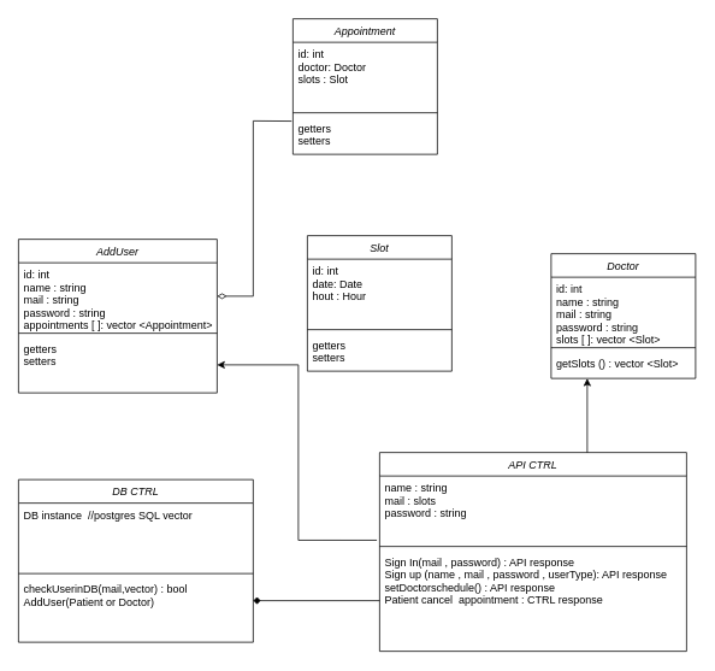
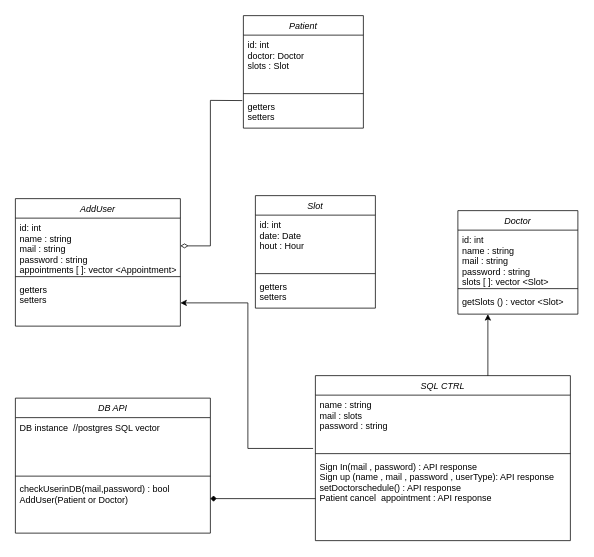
  <mxCell id="0" />
  <mxCell id="1" parent="0" />
  <mxCell id="2" value="AddUser" style="swimlane;fontStyle=2;align=center;verticalAlign=top;childLayout=stackLayout;horizontal=1;startSize=26;horizontalStack=0;resizeParent=1;resizeLast=0;collapsible=1;marginBottom=0;rounded=0;shadow=0;strokeWidth=1;" parent="1" vertex="1"><mxGeometry x="20" y="264" width="220" height="170" as="geometry"><mxRectangle x="230" y="140" width="160" height="26" as="alternateBounds" /></mxGeometry></mxCell>
  <mxCell id="3" value="id: int&#10;name : string&#10;mail : string&#10;password : string&#10;appointments [ ]: vector &lt;Appointment&gt;" style="text;align=left;verticalAlign=top;spacingLeft=4;spacingRight=4;overflow=hidden;rotatable=0;points=[[0,0.5],[1,0.5]];portConstraint=eastwest;" parent="2" vertex="1"><mxGeometry y="26" width="220" height="74" as="geometry" /></mxCell>
  <mxCell id="4" value="" style="line;html=1;strokeWidth=1;align=left;verticalAlign=middle;spacingTop=-1;spacingLeft=3;spacingRight=3;rotatable=0;labelPosition=right;points=[];portConstraint=eastwest;" parent="2" vertex="1"><mxGeometry y="100" width="220" height="8" as="geometry" /></mxCell>
  <mxCell id="5" value="getters &#10;setters" style="text;align=left;verticalAlign=top;spacingLeft=4;spacingRight=4;overflow=hidden;rotatable=0;points=[[0,0.5],[1,0.5]];portConstraint=eastwest;" parent="2" vertex="1"><mxGeometry y="108" width="220" height="62" as="geometry" /></mxCell>
  <mxCell id="6" value="Doctor" style="swimlane;fontStyle=2;align=center;verticalAlign=top;childLayout=stackLayout;horizontal=1;startSize=26;horizontalStack=0;resizeParent=1;resizeLast=0;collapsible=1;marginBottom=0;rounded=0;shadow=0;strokeWidth=1;" vertex="1" parent="1"><mxGeometry x="610" y="280" width="160" height="138" as="geometry"><mxRectangle x="230" y="140" width="160" height="26" as="alternateBounds" /></mxGeometry></mxCell>
  <mxCell id="7" value="id: int&#10;name : string&#10;mail : string&#10;password : string&#10;slots [ ]: vector &lt;Slot&gt;" style="text;align=left;verticalAlign=top;spacingLeft=4;spacingRight=4;overflow=hidden;rotatable=0;points=[[0,0.5],[1,0.5]];portConstraint=eastwest;" vertex="1" parent="6"><mxGeometry y="26" width="160" height="74" as="geometry" /></mxCell>
  <mxCell id="8" value="" style="line;html=1;strokeWidth=1;align=left;verticalAlign=middle;spacingTop=-1;spacingLeft=3;spacingRight=3;rotatable=0;labelPosition=right;points=[];portConstraint=eastwest;" vertex="1" parent="6"><mxGeometry y="100" width="160" height="8" as="geometry" /></mxCell>
  <mxCell id="9" value="getSlots () : vector &lt;Slot&gt;" style="text;align=left;verticalAlign=top;spacingLeft=4;spacingRight=4;overflow=hidden;rotatable=0;points=[[0,0.5],[1,0.5]];portConstraint=eastwest;" vertex="1" parent="6"><mxGeometry y="108" width="160" height="26" as="geometry" /></mxCell>
- <mxCell id="10" value="DB CTRL" style="swimlane;fontStyle=2;align=center;verticalAlign=top;childLayout=stackLayout;horizontal=1;startSize=26;horizontalStack=0;resizeParent=1;resizeLast=0;collapsible=1;marginBottom=0;rounded=0;shadow=0;strokeWidth=1;" vertex="1" parent="1"><mxGeometry x="20" y="530" width="260" height="180" as="geometry"><mxRectangle x="230" y="140" width="160" height="26" as="alternateBounds" /></mxGeometry></mxCell>
+ <mxCell id="10" value="DB API" style="swimlane;fontStyle=2;align=center;verticalAlign=top;childLayout=stackLayout;horizontal=1;startSize=26;horizontalStack=0;resizeParent=1;resizeLast=0;collapsible=1;marginBottom=0;rounded=0;shadow=0;strokeWidth=1;" vertex="1" parent="1"><mxGeometry x="20" y="530" width="260" height="180" as="geometry"><mxRectangle x="230" y="140" width="160" height="26" as="alternateBounds" /></mxGeometry></mxCell>
  <mxCell id="11" value="DB instance  //postgres SQL vector" style="text;align=left;verticalAlign=top;spacingLeft=4;spacingRight=4;overflow=hidden;rotatable=0;points=[[0,0.5],[1,0.5]];portConstraint=eastwest;" vertex="1" parent="10"><mxGeometry y="26" width="260" height="74" as="geometry" /></mxCell>
  <mxCell id="12" value="" style="line;html=1;strokeWidth=1;align=left;verticalAlign=middle;spacingTop=-1;spacingLeft=3;spacingRight=3;rotatable=0;labelPosition=right;points=[];portConstraint=eastwest;" vertex="1" parent="10"><mxGeometry y="100" width="260" height="8" as="geometry" /></mxCell>
- <mxCell id="13" value="checkUserinDB(mail,vector) : bool&#10;AddUser(Patient or Doctor)" style="text;align=left;verticalAlign=top;spacingLeft=4;spacingRight=4;overflow=hidden;rotatable=0;points=[[0,0.5],[1,0.5]];portConstraint=eastwest;" vertex="1" parent="10"><mxGeometry y="108" width="260" height="72" as="geometry" /></mxCell>
+ <mxCell id="13" value="checkUserinDB(mail,password) : bool&#10;AddUser(Patient or Doctor)" style="text;align=left;verticalAlign=top;spacingLeft=4;spacingRight=4;overflow=hidden;rotatable=0;points=[[0,0.5],[1,0.5]];portConstraint=eastwest;" vertex="1" parent="10"><mxGeometry y="108" width="260" height="72" as="geometry" /></mxCell>
  <mxCell id="14" style="edgeStyle=orthogonalEdgeStyle;rounded=0;orthogonalLoop=1;jettySize=auto;html=1;" edge="1" parent="1"><mxGeometry relative="1" as="geometry"><mxPoint x="650" y="418" as="targetPoint" /><mxPoint x="650" y="508" as="sourcePoint" /></mxGeometry></mxCell>
- <mxCell id="15" value="API CTRL" style="swimlane;fontStyle=2;align=center;verticalAlign=top;childLayout=stackLayout;horizontal=1;startSize=26;horizontalStack=0;resizeParent=1;resizeLast=0;collapsible=1;marginBottom=0;rounded=0;shadow=0;strokeWidth=1;" vertex="1" parent="1"><mxGeometry x="420" y="500" width="340" height="220" as="geometry"><mxRectangle x="230" y="140" width="160" height="26" as="alternateBounds" /></mxGeometry></mxCell>
+ <mxCell id="15" value="SQL CTRL" style="swimlane;fontStyle=2;align=center;verticalAlign=top;childLayout=stackLayout;horizontal=1;startSize=26;horizontalStack=0;resizeParent=1;resizeLast=0;collapsible=1;marginBottom=0;rounded=0;shadow=0;strokeWidth=1;" vertex="1" parent="1"><mxGeometry x="420" y="500" width="340" height="220" as="geometry"><mxRectangle x="230" y="140" width="160" height="26" as="alternateBounds" /></mxGeometry></mxCell>
  <mxCell id="16" value="name : string&#10;mail : slots&#10;password : string" style="text;align=left;verticalAlign=top;spacingLeft=4;spacingRight=4;overflow=hidden;rotatable=0;points=[[0,0.5],[1,0.5]];portConstraint=eastwest;" vertex="1" parent="15"><mxGeometry y="26" width="340" height="74" as="geometry" /></mxCell>
  <mxCell id="17" value="" style="line;html=1;strokeWidth=1;align=left;verticalAlign=middle;spacingTop=-1;spacingLeft=3;spacingRight=3;rotatable=0;labelPosition=right;points=[];portConstraint=eastwest;" vertex="1" parent="15"><mxGeometry y="100" width="340" height="8" as="geometry" /></mxCell>
- <mxCell id="18" value="Sign In(mail , password) : API response&#10;Sign up (name , mail , password , userType): API response&#10;setDoctorschedule() : API response&#10;Patient cancel  appointment : CTRL response" style="text;align=left;verticalAlign=top;spacingLeft=4;spacingRight=4;overflow=hidden;rotatable=0;points=[[0,0.5],[1,0.5]];portConstraint=eastwest;" vertex="1" parent="15"><mxGeometry y="108" width="340" height="112" as="geometry" /></mxCell>
+ <mxCell id="18" value="Sign In(mail , password) : API response&#10;Sign up (name , mail , password , userType): API response&#10;setDoctorschedule() : API response&#10;Patient cancel  appointment : API response" style="text;align=left;verticalAlign=top;spacingLeft=4;spacingRight=4;overflow=hidden;rotatable=0;points=[[0,0.5],[1,0.5]];portConstraint=eastwest;" vertex="1" parent="15"><mxGeometry y="108" width="340" height="112" as="geometry" /></mxCell>
  <mxCell id="19" style="edgeStyle=orthogonalEdgeStyle;rounded=0;orthogonalLoop=1;jettySize=auto;html=1;entryX=1;entryY=0.361;entryDx=0;entryDy=0;entryPerimeter=0;endArrow=diamond;" edge="1" parent="1" source="18" target="13"><mxGeometry relative="1" as="geometry" /></mxCell>
  <mxCell id="20" style="edgeStyle=orthogonalEdgeStyle;rounded=0;orthogonalLoop=1;jettySize=auto;html=1;exitX=-0.009;exitY=0.961;exitDx=0;exitDy=0;exitPerimeter=0;entryX=1;entryY=0.5;entryDx=0;entryDy=0;" edge="1" parent="1" source="16" target="5"><mxGeometry relative="1" as="geometry"><mxPoint x="320" y="408" as="targetPoint" /><mxPoint x="358.64" y="592.376" as="sourcePoint" /></mxGeometry></mxCell>
  <mxCell id="21" value="Slot" style="swimlane;fontStyle=2;align=center;verticalAlign=top;childLayout=stackLayout;horizontal=1;startSize=26;horizontalStack=0;resizeParent=1;resizeLast=0;collapsible=1;marginBottom=0;rounded=0;shadow=0;strokeWidth=1;" vertex="1" parent="1"><mxGeometry x="340" y="260" width="160" height="150" as="geometry"><mxRectangle x="230" y="140" width="160" height="26" as="alternateBounds" /></mxGeometry></mxCell>
  <mxCell id="22" value="id: int&#10;date: Date&#10;hout : Hour&#10;" style="text;align=left;verticalAlign=top;spacingLeft=4;spacingRight=4;overflow=hidden;rotatable=0;points=[[0,0.5],[1,0.5]];portConstraint=eastwest;" vertex="1" parent="21"><mxGeometry y="26" width="160" height="74" as="geometry" /></mxCell>
  <mxCell id="23" value="" style="line;html=1;strokeWidth=1;align=left;verticalAlign=middle;spacingTop=-1;spacingLeft=3;spacingRight=3;rotatable=0;labelPosition=right;points=[];portConstraint=eastwest;" vertex="1" parent="21"><mxGeometry y="100" width="160" height="8" as="geometry" /></mxCell>
  <mxCell id="24" value="getters &#10;setters" style="text;align=left;verticalAlign=top;spacingLeft=4;spacingRight=4;overflow=hidden;rotatable=0;points=[[0,0.5],[1,0.5]];portConstraint=eastwest;" vertex="1" parent="21"><mxGeometry y="108" width="160" height="42" as="geometry" /></mxCell>
- <mxCell id="25" value="Appointment" style="swimlane;fontStyle=2;align=center;verticalAlign=top;childLayout=stackLayout;horizontal=1;startSize=26;horizontalStack=0;resizeParent=1;resizeLast=0;collapsible=1;marginBottom=0;rounded=0;shadow=0;strokeWidth=1;" vertex="1" parent="1"><mxGeometry x="324" y="20" width="160" height="150" as="geometry"><mxRectangle x="230" y="140" width="160" height="26" as="alternateBounds" /></mxGeometry></mxCell>
+ <mxCell id="25" value="Patient" style="swimlane;fontStyle=2;align=center;verticalAlign=top;childLayout=stackLayout;horizontal=1;startSize=26;horizontalStack=0;resizeParent=1;resizeLast=0;collapsible=1;marginBottom=0;rounded=0;shadow=0;strokeWidth=1;" vertex="1" parent="1"><mxGeometry x="324" y="20" width="160" height="150" as="geometry"><mxRectangle x="230" y="140" width="160" height="26" as="alternateBounds" /></mxGeometry></mxCell>
  <mxCell id="26" value="id: int&#10;doctor: Doctor&#10;slots : Slot&#10;" style="text;align=left;verticalAlign=top;spacingLeft=4;spacingRight=4;overflow=hidden;rotatable=0;points=[[0,0.5],[1,0.5]];portConstraint=eastwest;" vertex="1" parent="25"><mxGeometry y="26" width="160" height="74" as="geometry" /></mxCell>
  <mxCell id="27" value="" style="line;html=1;strokeWidth=1;align=left;verticalAlign=middle;spacingTop=-1;spacingLeft=3;spacingRight=3;rotatable=0;labelPosition=right;points=[];portConstraint=eastwest;" vertex="1" parent="25"><mxGeometry y="100" width="160" height="8" as="geometry" /></mxCell>
  <mxCell id="28" value="getters &#10;setters" style="text;align=left;verticalAlign=top;spacingLeft=4;spacingRight=4;overflow=hidden;rotatable=0;points=[[0,0.5],[1,0.5]];portConstraint=eastwest;" vertex="1" parent="25"><mxGeometry y="108" width="160" height="42" as="geometry" /></mxCell>
  <mxCell id="29" value="" style="endArrow=none;startArrow=diamondThin;endFill=0;startFill=0;html=1;verticalAlign=bottom;labelBackgroundColor=none;strokeWidth=1;startSize=8;endSize=8;rounded=0;entryX=-0.009;entryY=0.125;entryDx=0;entryDy=0;entryPerimeter=0;exitX=1;exitY=0.5;exitDx=0;exitDy=0;" edge="1" parent="1" source="3" target="28"><mxGeometry width="160" relative="1" as="geometry"><mxPoint x="280" y="280" as="sourcePoint" /><mxPoint x="170" y="280" as="targetPoint" /><Array as="points"><mxPoint x="280" y="327" /><mxPoint x="280" y="133" /></Array></mxGeometry></mxCell>
